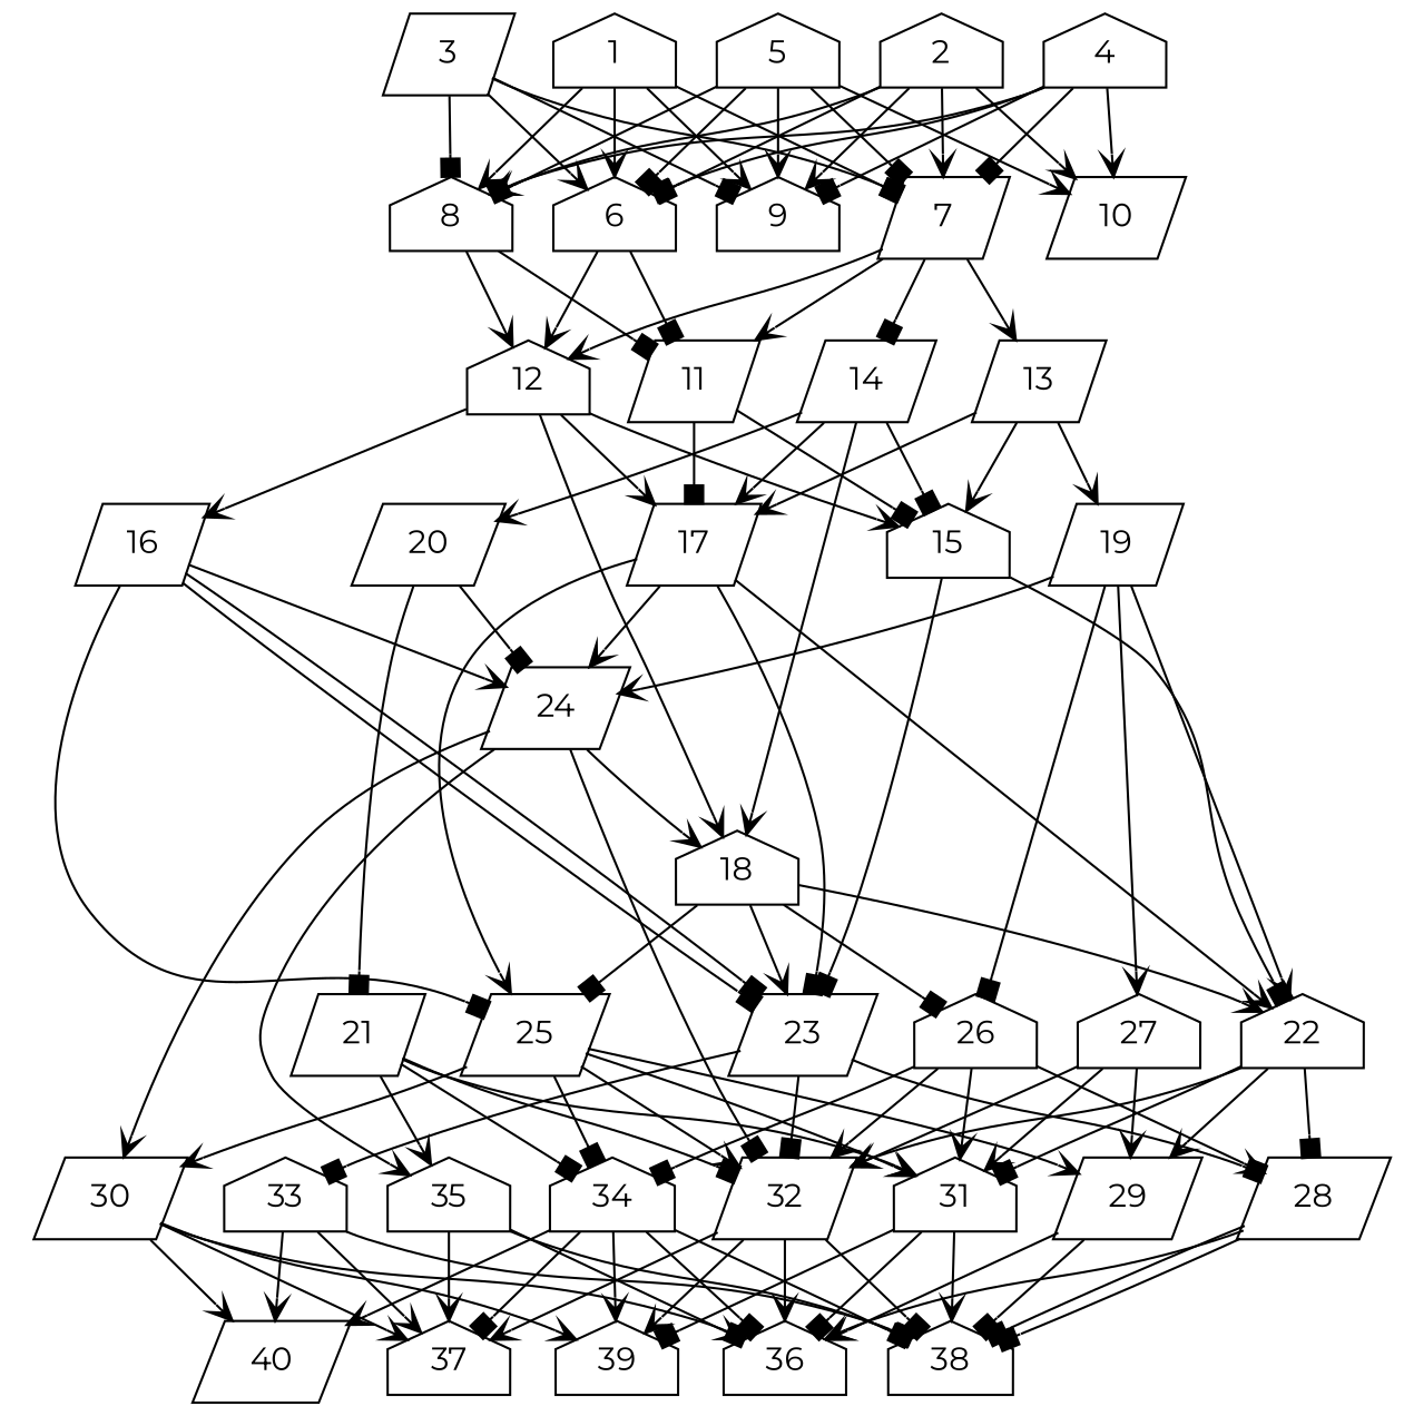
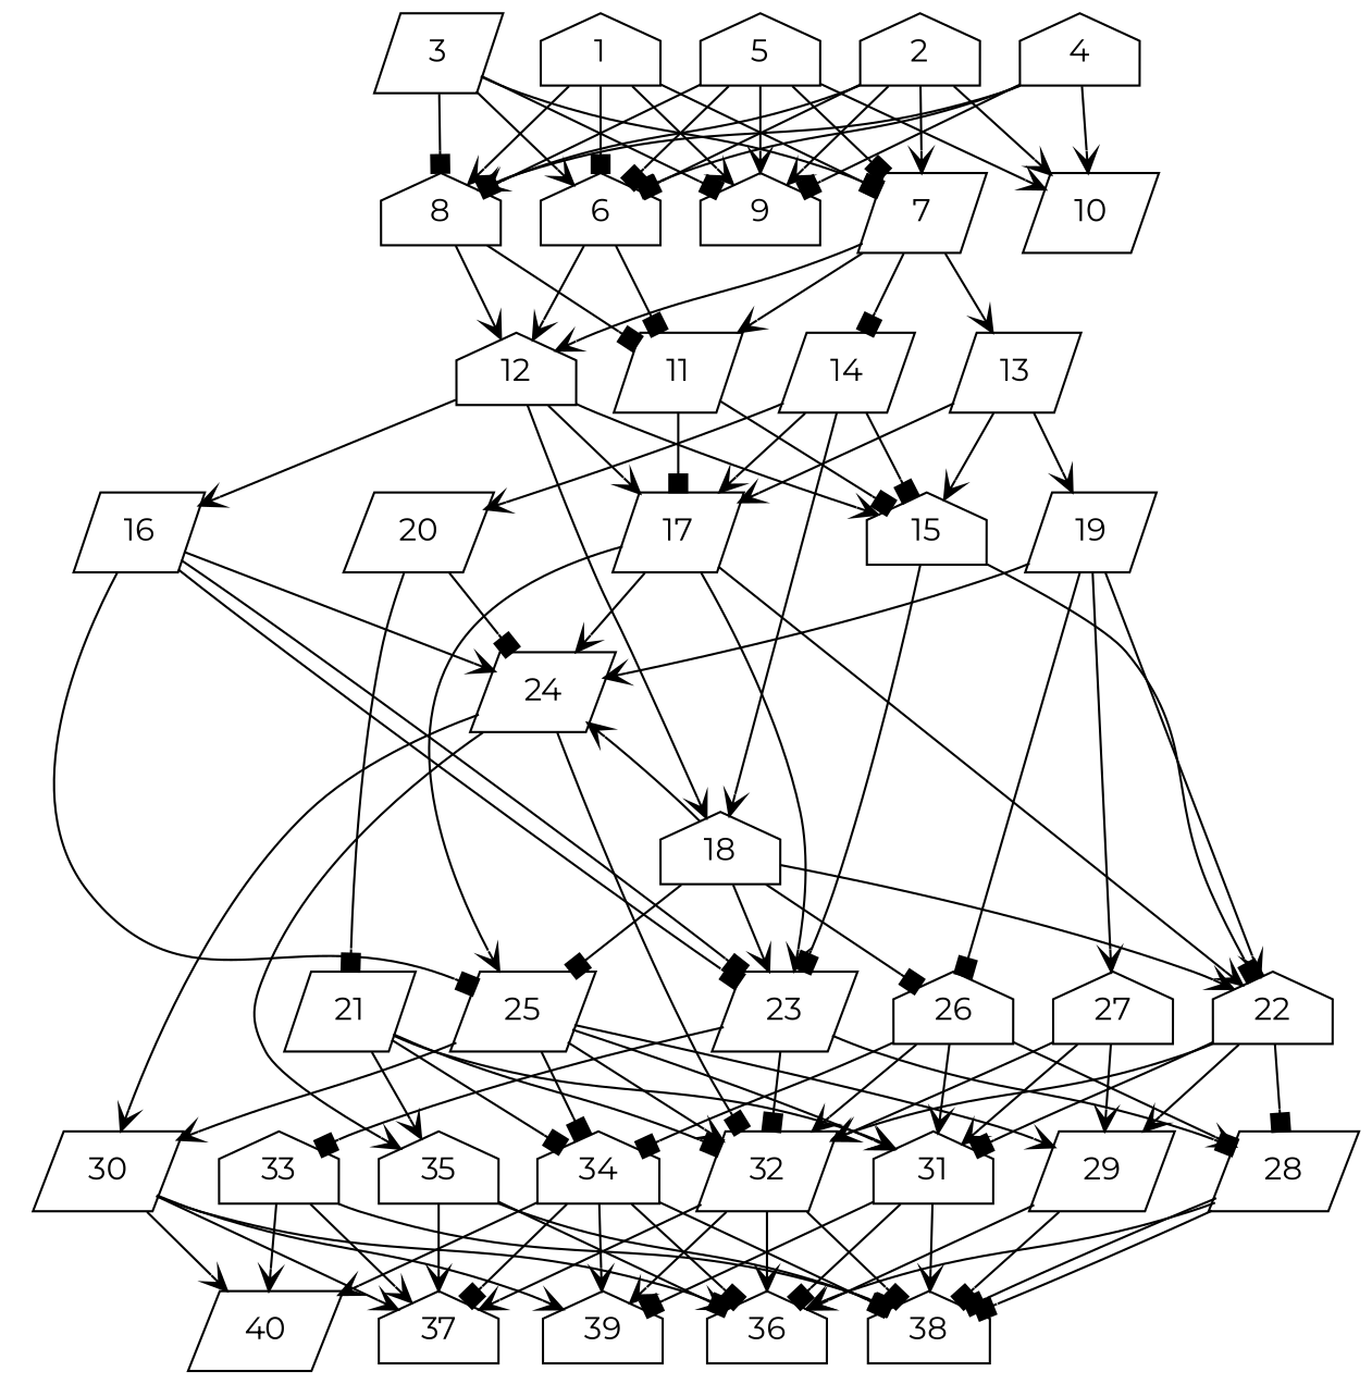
  digraph {
    fontname=Montserrat
    node [alpha=0.19 fontname=Montserrat shape=house]
    edge [arrowhead=vee fontname=Montserrat]
    1 [alpha=0.20 expect_size=6095872]
    6 [expect_size=51561472]
    7 [alpha=0.17 expect_size=15041536 shape=parallelogram]
    8 [alpha=0.11 expect_size=35646464]
    9 [alpha=0.16 expect_size=7872512]
    11 [alpha=0.01 expect_size=34804736 shape=parallelogram]
    12 [alpha=0.15 expect_size=34125824]
    13 [alpha=0.03 expect_size=34150400 shape=parallelogram]
    14 [alpha=0.17 expect_size=32899072 shape=parallelogram]
    15 [alpha=0.10 expect_size=31340544]
    17 [alpha=0.05 expect_size=38387712 shape=parallelogram]
    16 [expect_size=40387584 shape=parallelogram]
    18 [alpha=0.13 expect_size=30461952]
    19 [alpha=0.08 expect_size=9628672 shape=parallelogram]
    20 [alpha=0.17 expect_size=47807488 shape=parallelogram]
    2 [alpha=0.00 expect_size=35254272]
    10 [alpha=0.13 expect_size=36745216 shape=parallelogram]
    3 [expect_size=33360896 shape=parallelogram]
    4 [expect_size=13572096]
    5 [alpha=0.04 expect_size=27351040]
    22 [alpha=0.08 expect_size=33856512]
    23 [alpha=0.02 expect_size=21943296 shape=parallelogram]
    24 [expect_size=29641728 shape=parallelogram]
    25 [alpha=0.06 expect_size=23709696 shape=parallelogram]
    26 [alpha=0.12 expect_size=47682560]
    27 [alpha=0.03 expect_size=44511232]
    21 [alpha=0.06 expect_size=32016384 shape=parallelogram]
    31 [expect_size=51875840]
    32 [alpha=0.01 expect_size=19297280 shape=parallelogram]
    28 [alpha=0.06 expect_size=8559616 shape=parallelogram]
    29 [alpha=0.10 expect_size=39277568 shape=parallelogram]
    33 [alpha=0.16 expect_size=38280192]
    35 [alpha=0.00 expect_size=40504320]
    30 [alpha=0.08 expect_size=11635712 shape=parallelogram]
    34 [alpha=0.03 expect_size=42572800]
    36 [alpha=0.13 expect_size=6999040]
    38 [alpha=0.17 expect_size=41617408]
    39 [alpha=0.16 expect_size=8386560]
    37 [expect_size=35561472]
    40 [alpha=0.13 expect_size=32869376 shape=parallelogram]
-   1 -> 6
+   1 -> 6 [arrowhead=box]
    1 -> 7 [arrowhead=box]
    1 -> 8
    1 -> 9
    6 -> 11 [arrowhead=box]
    6 -> 12
    7 -> 11
    7 -> 12
    7 -> 13
    7 -> 14 [arrowhead=box]
    8 -> 11 [arrowhead=box]
    8 -> 12
    11 -> 15 [arrowhead=box]
    11 -> 17 [arrowhead=box]
    12 -> 15
    12 -> 17
    12 -> 16
    12 -> 18
    13 -> 15
    13 -> 17
    13 -> 19
    14 -> 15 [arrowhead=box]
    14 -> 17
    14 -> 18
    14 -> 20
    15 -> 22 [arrowhead=box]
    15 -> 23 [arrowhead=box]
    17 -> 22
-   17 -> 23 [arrowhead=box]
+   17 -> 23
    17 -> 24
    17 -> 25
    16 -> 23 [arrowhead=box]
    16 -> 23 [arrowhead=box]
    16 -> 24
    16 -> 25 [arrowhead=box]
    18 -> 22
    18 -> 23
-   24 -> 18
+   18 -> 24
    18 -> 25 [arrowhead=box]
    18 -> 26 [arrowhead=box]
    19 -> 22
    19 -> 24
    19 -> 26 [arrowhead=box]
    19 -> 27
    20 -> 24 [arrowhead=box]
    20 -> 21 [arrowhead=box]
    2 -> 6 [arrowhead=box]
    2 -> 7
    2 -> 8 [arrowhead=box]
    2 -> 9
    2 -> 10
    3 -> 6
    3 -> 7 [arrowhead=box]
    3 -> 8 [arrowhead=box]
    3 -> 9 [arrowhead=box]
    4 -> 6 [arrowhead=box]
-   4 -> 7 [arrowhead=box]
    4 -> 8
    4 -> 9 [arrowhead=box]
    4 -> 10
    5 -> 6 [arrowhead=box]
    5 -> 7 [arrowhead=box]
    5 -> 8
    5 -> 9
    5 -> 10
    22 -> 31 [arrowhead=box]
    22 -> 32
    22 -> 28 [arrowhead=box]
    22 -> 29
    23 -> 32 [arrowhead=box]
    23 -> 28 [arrowhead=box]
    23 -> 33 [arrowhead=box]
    24 -> 32 [arrowhead=box]
    24 -> 35
    24 -> 30
    25 -> 31
    25 -> 32
    25 -> 29
    25 -> 30
    25 -> 34 [arrowhead=box]
    26 -> 31
    26 -> 32
    26 -> 28
    26 -> 34 [arrowhead=box]
    27 -> 31
    27 -> 32
    27 -> 29
    21 -> 31
    21 -> 32 [arrowhead=box]
    21 -> 35
    21 -> 34 [arrowhead=box]
    31 -> 36 [arrowhead=box]
    31 -> 38
    31 -> 39 [arrowhead=box]
    32 -> 36
    32 -> 38 [arrowhead=box]
    32 -> 39
    32 -> 37
    28 -> 36
    28 -> 38 [arrowhead=box]
    28 -> 38 [arrowhead=box]
    29 -> 36
    29 -> 38 [arrowhead=box]
    33 -> 38 [arrowhead=box]
    33 -> 37
    33 -> 40
    35 -> 36
    35 -> 38 [arrowhead=box]
    35 -> 37
    30 -> 36 [arrowhead=box]
    30 -> 39
    30 -> 37
    30 -> 40
    34 -> 36 [arrowhead=box]
    34 -> 38 [arrowhead=box]
    34 -> 39
    34 -> 37 [arrowhead=box]
    34 -> 40
  }
